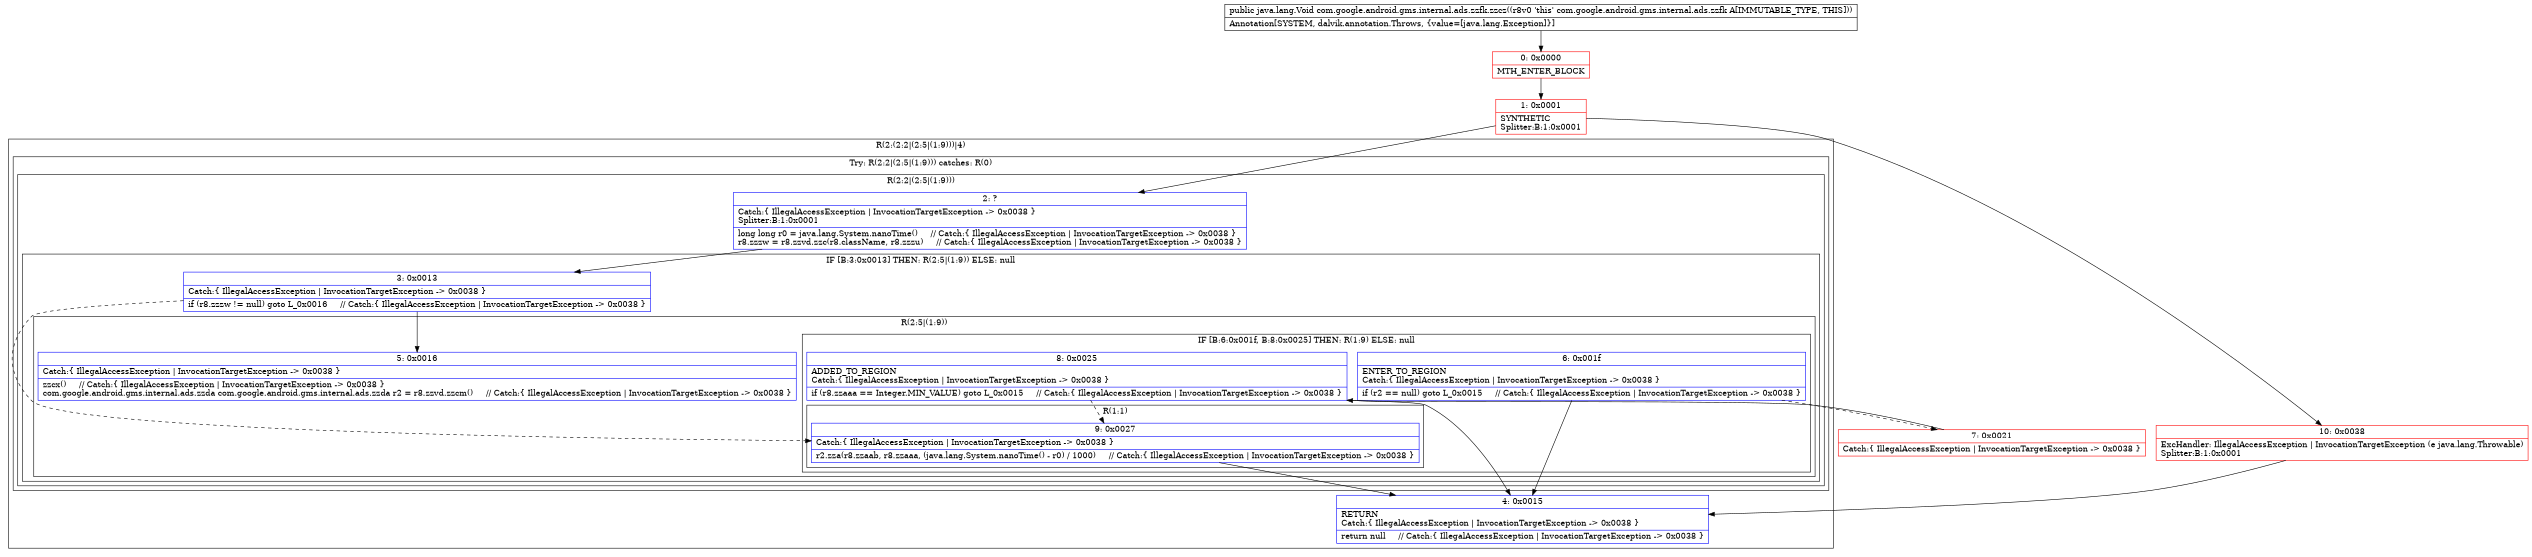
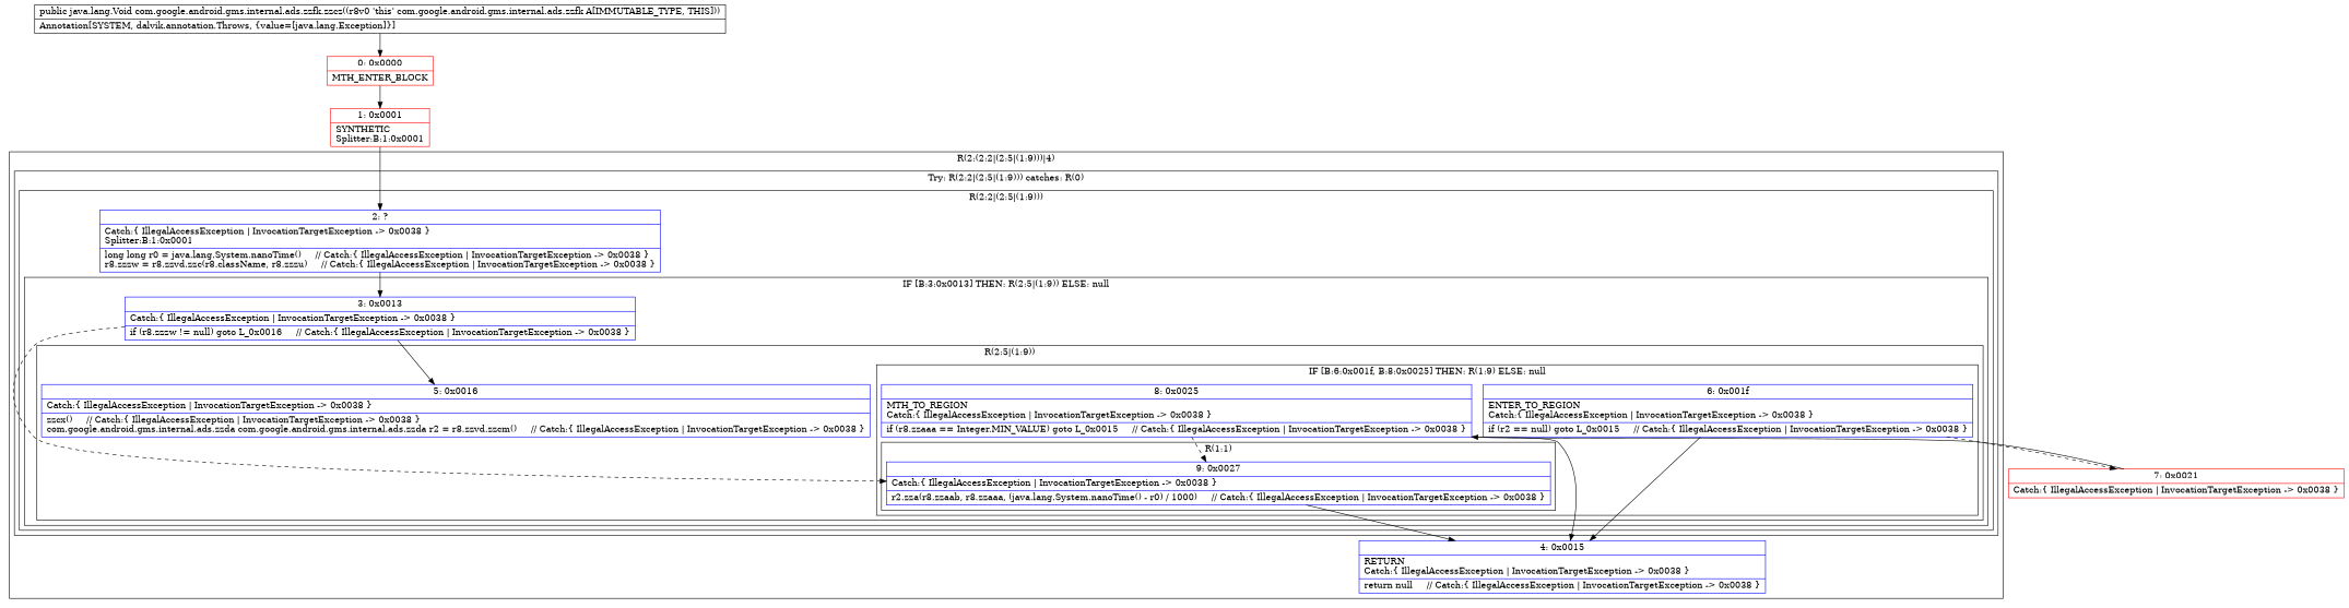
  digraph {
    node [color=blue shape=record]
    n1 [label="{9\:\ 0x0027|Catch:\{ IllegalAccessException \| InvocationTargetException \-\> 0x0038 \}\l|r2.zza(r8.zzaab, r8.zzaaa, (java.lang.System.nanoTime() \- r0) \/ 1000)     \/\/ Catch:\{ IllegalAccessException \| InvocationTargetException \-\> 0x0038 \}\l}"]
    n2 [label="{6\:\ 0x001f|ENTER_TO_REGION\lCatch:\{ IllegalAccessException \| InvocationTargetException \-\> 0x0038 \}\l|if (r2 == null) goto L_0x0015     \/\/ Catch:\{ IllegalAccessException \| InvocationTargetException \-\> 0x0038 \}\l}"]
-   n3 [label="{8\:\ 0x0025|ADDED_TO_REGION\lCatch:\{ IllegalAccessException \| InvocationTargetException \-\> 0x0038 \}\l|if (r8.zzaaa == Integer.MIN_VALUE) goto L_0x0015     \/\/ Catch:\{ IllegalAccessException \| InvocationTargetException \-\> 0x0038 \}\l}"]
+   n3 [label="{8\:\ 0x0025|MTH_TO_REGION\lCatch:\{ IllegalAccessException \| InvocationTargetException \-\> 0x0038 \}\l|if (r8.zzaaa == Integer.MIN_VALUE) goto L_0x0015     \/\/ Catch:\{ IllegalAccessException \| InvocationTargetException \-\> 0x0038 \}\l}"]
    n4 [label="{5\:\ 0x0016|Catch:\{ IllegalAccessException \| InvocationTargetException \-\> 0x0038 \}\l|zzcx()     \/\/ Catch:\{ IllegalAccessException \| InvocationTargetException \-\> 0x0038 \}\lcom.google.android.gms.internal.ads.zzda com.google.android.gms.internal.ads.zzda r2 = r8.zzvd.zzcm()     \/\/ Catch:\{ IllegalAccessException \| InvocationTargetException \-\> 0x0038 \}\l}"]
    n5 [label="{3\:\ 0x0013|Catch:\{ IllegalAccessException \| InvocationTargetException \-\> 0x0038 \}\l|if (r8.zzzw != null) goto L_0x0016     \/\/ Catch:\{ IllegalAccessException \| InvocationTargetException \-\> 0x0038 \}\l}"]
    n6 [label="{2\:\ ?|Catch:\{ IllegalAccessException \| InvocationTargetException \-\> 0x0038 \}\lSplitter:B:1:0x0001\l|long long r0 = java.lang.System.nanoTime()     \/\/ Catch:\{ IllegalAccessException \| InvocationTargetException \-\> 0x0038 \}\lr8.zzzw = r8.zzvd.zzc(r8.className, r8.zzzu)     \/\/ Catch:\{ IllegalAccessException \| InvocationTargetException \-\> 0x0038 \}\l}"]
    n7 [label="{4\:\ 0x0015|RETURN\lCatch:\{ IllegalAccessException \| InvocationTargetException \-\> 0x0038 \}\l|return null     \/\/ Catch:\{ IllegalAccessException \| InvocationTargetException \-\> 0x0038 \}\l}"]
    n8 [color=red label="{7\:\ 0x0021|Catch:\{ IllegalAccessException \| InvocationTargetException \-\> 0x0038 \}\l}"]
    n9 [color=red label="{0\:\ 0x0000|MTH_ENTER_BLOCK\l}"]
    n10 [color=red label="{1\:\ 0x0001|SYNTHETIC\lSplitter:B:1:0x0001\l}"]
-   n11 [color=red label="{10\:\ 0x0038|ExcHandler: IllegalAccessException \| InvocationTargetException (e java.lang.Throwable)\lSplitter:B:1:0x0001\l}"]
    n12 [label="{public java.lang.Void com.google.android.gms.internal.ads.zzfk.zzcz((r8v0 'this' com.google.android.gms.internal.ads.zzfk A[IMMUTABLE_TYPE, THIS]))  | Annotation[SYSTEM, dalvik.annotation.Throws, \{value=[java.lang.Exception]\}]\l}" color=""]
    subgraph cluster_1 {
      label="R(2:(2:2|(2:5|(1:9)))|4)"
      n7
      subgraph cluster_2 {
        label="Try: R(2:2|(2:5|(1:9))) catches: R(0)"
        subgraph cluster_3 {
          label="R(2:2|(2:5|(1:9)))"
          n6
          subgraph cluster_4 {
            label="IF [B:3:0x0013] THEN: R(2:5|(1:9)) ELSE: null"
            n5
            subgraph cluster_5 {
              label="R(2:5|(1:9))"
              n4
              subgraph cluster_6 {
                label="IF [B:6:0x001f, B:8:0x0025] THEN: R(1:9) ELSE: null"
                n2
                n3
                subgraph cluster_7 {
                  label="R(1:1)"
                  n1
                }
              }
            }
          }
        }
        subgraph cluster_8 {
          label="R(0) | ExcHandler: IllegalAccessException \| InvocationTargetException (e java.lang.Throwable)\l"
        }
      }
    }
    subgraph cluster_9 {
      label="R(0) | ExcHandler: IllegalAccessException \| InvocationTargetException (e java.lang.Throwable)\l"
    }
    n1 -> n7
    n2 -> n7
    n2 -> n8 [style=dashed]
    n3 -> n1 [style=dashed]
    n3 -> n7
    n5 -> n1 [style=dashed]
    n5 -> n4
    n6 -> n5
    n8 -> n3
    n9 -> n10
    n10 -> n6
-   n10 -> n11
-   n11 -> n7
    n12 -> n9
  }
